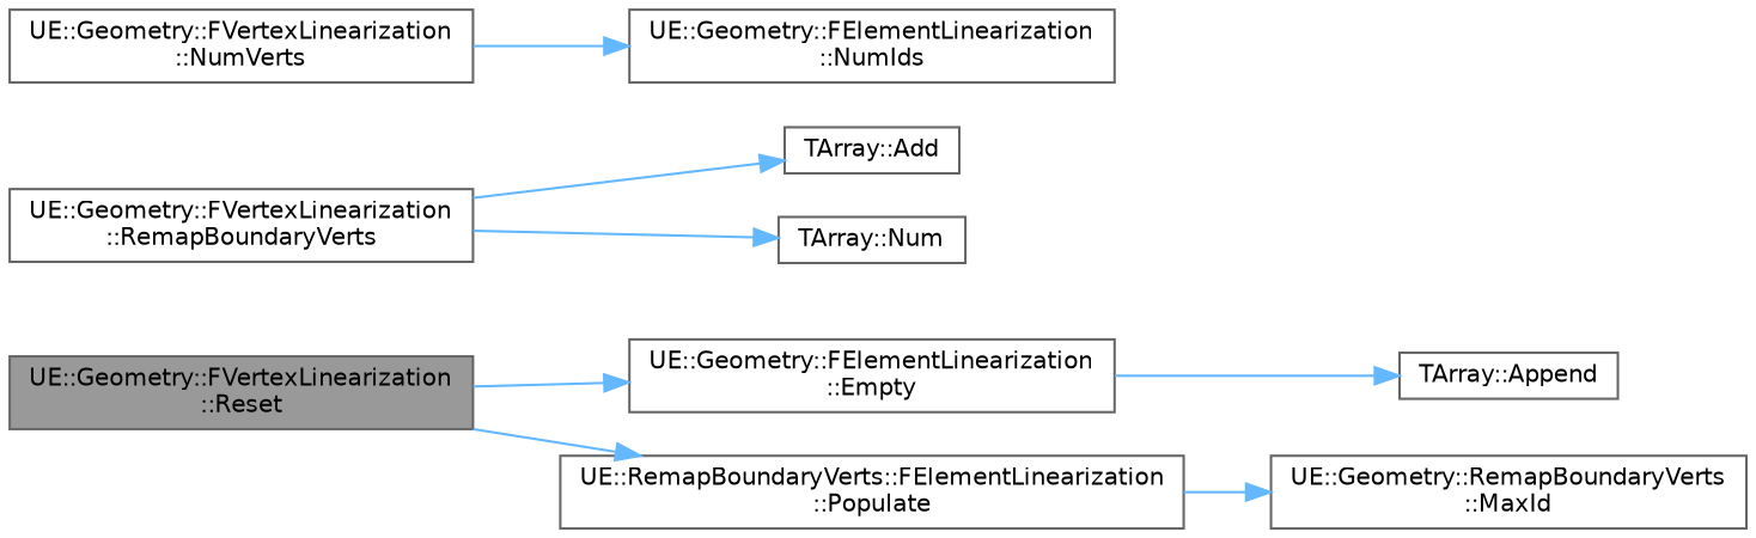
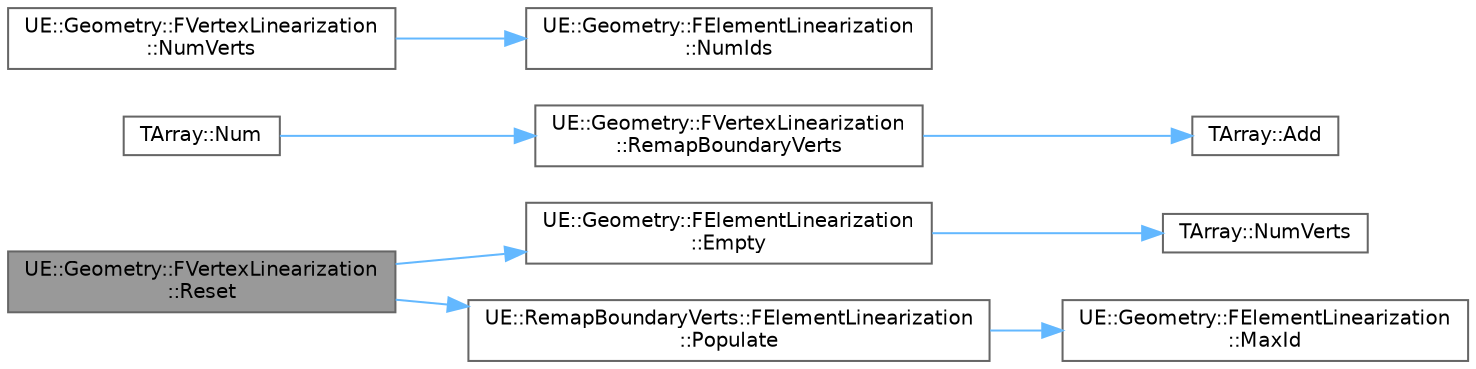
  digraph {
    rankdir=LR
    node [color=grey40 fillcolor=white fontname=Helvetica fontsize=10 shape=box style=filled]
    edge [color=steelblue1 fontname=Helvetica fontsize=10 labelfontname=Helvetica labelfontsize=10 style=solid]
    n1 [color=gray40 fillcolor=grey60 fontcolor=black height=0.2 label="UE::Geometry::FVertexLinearization\l::Reset" width=0.4]
    n2 [height=0.2 label="UE::Geometry::FElementLinearization\l::Empty" width=0.4]
    n3 [height=0.2 label="UE::RemapBoundaryVerts::FElementLinearization\l::Populate" width=0.4]
-   n4 [height=0.2 label="TArray::Append" width=0.4]
-   n5 [height=0.2 label="UE::Geometry::RemapBoundaryVerts\l::MaxId" width=0.4]
+   n4 [height=0.2 label="TArray::NumVerts" width=0.4]
+   n5 [height=0.2 label="UE::Geometry::FElementLinearization\l::MaxId" width=0.4]
    n6 [height=0.2 label="UE::Geometry::FVertexLinearization\l::RemapBoundaryVerts" width=0.4]
    n7 [height=0.2 label="TArray::Add" width=0.4]
    n8 [height=0.2 label="TArray::Num" width=0.4]
    n9 [height=0.2 label="UE::Geometry::FVertexLinearization\l::NumVerts" width=0.4]
    n10 [height=0.2 label="UE::Geometry::FElementLinearization\l::NumIds" width=0.4]
    n1 -> n2
    n1 -> n3
    n2 -> n4
    n3 -> n5
    n6 -> n7
-   n6 -> n8
+   n8 -> n6
    n9 -> n10
  }
